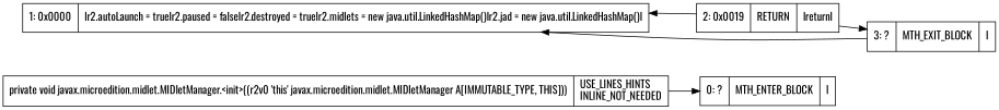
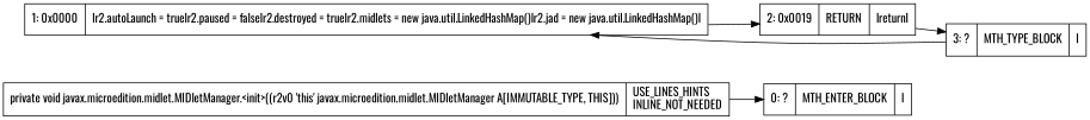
  digraph {
    fontname=Oswald
    rankdir=LR
    node [fontname=Oswald shape=record]
    edge [fontname=Oswald]
    n1 [label="{0\:\ ?|MTH_ENTER_BLOCK\l|l}"]
    n2 [label="{1\:\ 0x0000|lr2.autoLaunch = truelr2.paused = falselr2.destroyed = truelr2.midlets = new java.util.LinkedHashMap()lr2.jad = new java.util.LinkedHashMap()l}"]
    n3 [label="{2\:\ 0x0019|RETURN\l|lreturnl}"]
-   n4 [label="{3\:\ ?|MTH_EXIT_BLOCK\l|l}"]
+   n4 [label="{3\:\ ?|MTH_TYPE_BLOCK\l|l}"]
    n5 [label="{private void javax.microedition.midlet.MIDletManager.\<init\>((r2v0 'this' javax.microedition.midlet.MIDletManager A[IMMUTABLE_TYPE, THIS]))  | USE_LINES_HINTS\lINLINE_NOT_NEEDED\l}"]
-   n3 -> n2
+   n2 -> n3
    n3 -> n4
    n4 -> n2
    n5 -> n1
  }
